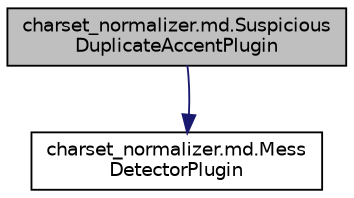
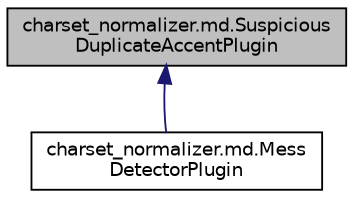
  digraph {
    node [color=black fontname=Helvetica fontsize=10 shape=record style=filled]
    n1 [fillcolor=grey75 fontcolor=black height=0.2 label="charset_normalizer.md.Suspicious\lDuplicateAccentPlugin" width=0.4]
    n2 [fillcolor=white height=0.2 label="charset_normalizer.md.Mess\lDetectorPlugin" width=0.4]
-   n2 -> n1 [color=midnightblue dir=back fontname=Helvetica fontsize=10 labelfontname=Helvetica labelfontsize=10 style=solid]
+   n1 -> n2 [color=midnightblue dir=back fontname=Helvetica fontsize=10 labelfontname=Helvetica labelfontsize=10 style=solid]
  }
